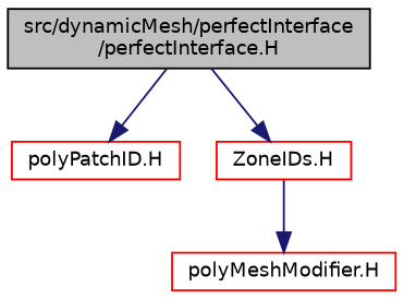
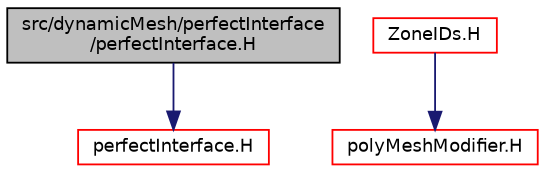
  digraph {
    node [color=red fontname=Helvetica fontsize=10 shape=record]
    edge [color=midnightblue fontname=Helvetica fontsize=10 labelfontname=Helvetica labelfontsize=10 style=solid]
    n1 [color=black fillcolor=grey75 fontcolor=black height=0.2 label="src/dynamicMesh/perfectInterface\l/perfectInterface.H" style=filled width=0.4]
-   n2 [height=0.2 label="polyPatchID.H" width=0.4]
+   n2 [height=0.2 label="perfectInterface.H" width=0.4]
    n3 [height=0.2 label="ZoneIDs.H" width=0.4]
    n4 [height=0.2 label="polyMeshModifier.H" width=0.4]
    n1 -> n2
-   n1 -> n3
    n3 -> n4
  }
